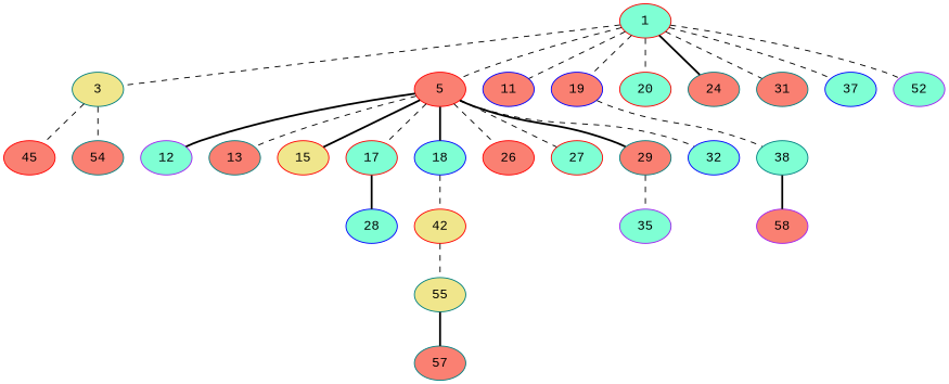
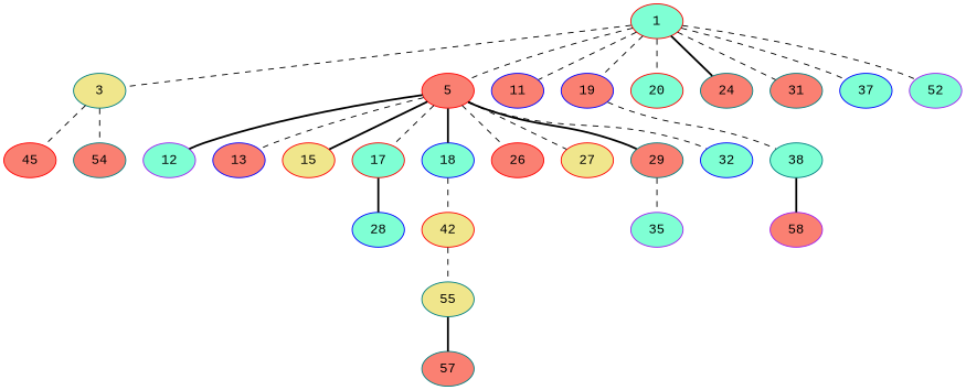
  graph {
    fontname="Liberation Mono"
    node [color=red fillcolor=aquamarine fontname="Liberation Mono" style=filled]
    edge [fontname="Liberation Mono" style=dashed]
    1 [super="+2+36+4"]
    3 [color=teal fillcolor=khaki super="+30+22"]
    5 [fillcolor=salmon super="+6+33+8+41+7+44"]
    11 [color=blue fillcolor=salmon]
    19 [color=blue fillcolor=salmon]
    20 [super="+50"]
    24 [color=teal fillcolor=salmon]
    31 [color=teal fillcolor=salmon]
    37 [color=blue super="+48"]
    52 [color=purple super="+53"]
    45 [fillcolor=salmon]
    54 [color=teal fillcolor=salmon]
    12 [color=purple]
-   13 [color=teal fillcolor=salmon]
+   13 [color=blue fillcolor=salmon]
    15 [fillcolor=khaki super="+49"]
    17
    18 [color=blue]
    26 [fillcolor=salmon]
-   27
+   27 [fillcolor=khaki]
    29 [color=teal fillcolor=salmon super="+34+56"]
    32 [color=blue super="+46"]
    38 [color=teal]
    28 [color=blue]
    42 [fillcolor=khaki]
    35 [color=purple super="+47"]
    55 [color=teal fillcolor=khaki]
    58 [color=purple fillcolor=salmon]
    57 [color=teal fillcolor=salmon]
    1 -- 3
    1 -- 5
    1 -- 11
    1 -- 19
    1 -- 20
    1 -- 24 [style=bold]
    1 -- 31
    1 -- 37
    1 -- 52
    3 -- 45
    3 -- 54
    5 -- 12 [style=bold]
    5 -- 13
    5 -- 15 [style=bold]
    5 -- 17
    5 -- 18 [style=bold]
    5 -- 26
    5 -- 27
    5 -- 29 [style=bold]
    5 -- 32
    19 -- 38
    17 -- 28 [style=bold]
    18 -- 42
    29 -- 35
    38 -- 58 [style=bold]
    42 -- 55
    55 -- 57 [style=bold]
  }
